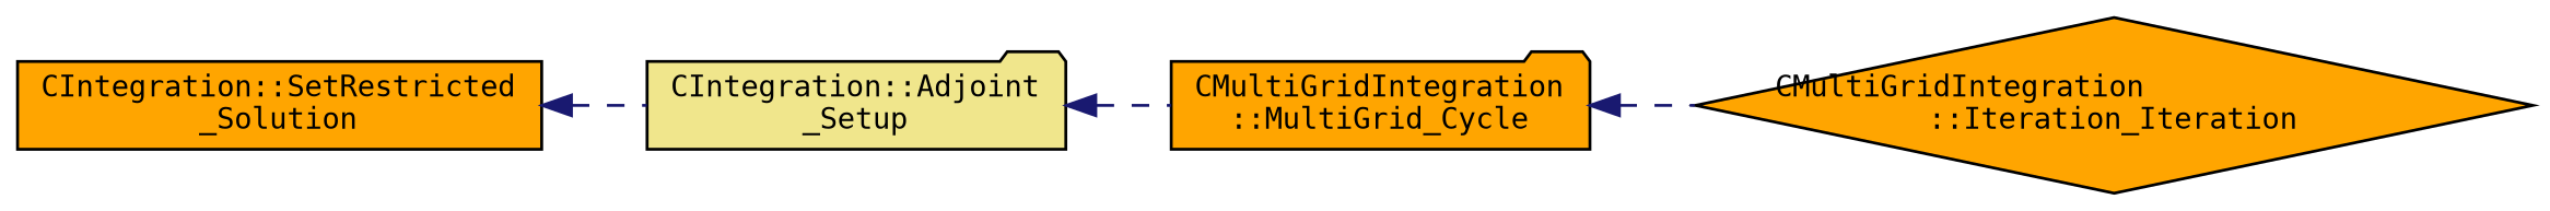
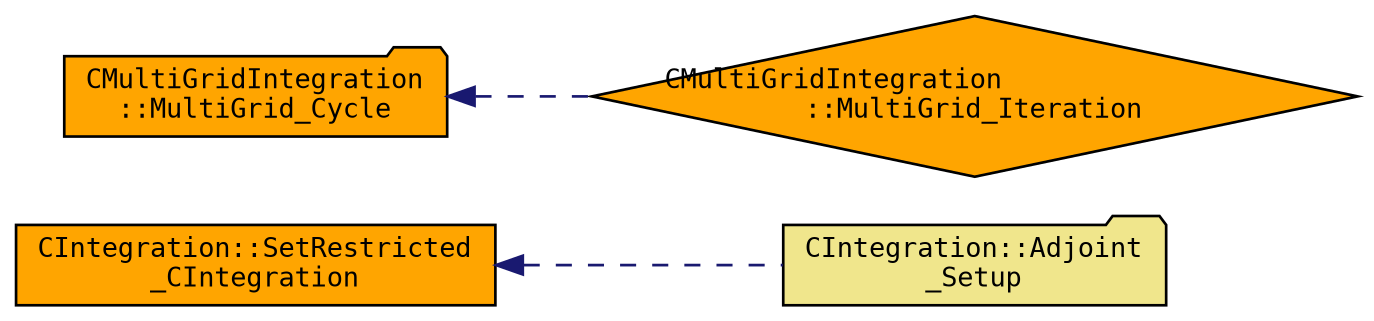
  digraph {
    fontname="DejaVu Sans Mono"
    rankdir=LR
    node [color=black fillcolor=orange fontname="DejaVu Sans Mono" fontsize=10 shape=folder style=filled]
    edge [color=midnightblue dir=back fontname="DejaVu Sans Mono" fontsize=10 labelfontname=Helvetica labelfontsize=10 style=dashed]
-   n1 [fontcolor=black height=0.2 label="CIntegration::SetRestricted\l_Solution" shape=box width=0.4]
+   n1 [fontcolor=black height=0.2 label="CIntegration::SetRestricted\l_CIntegration" shape=box width=0.4]
    n2 [fillcolor=khaki height=0.2 label="CIntegration::Adjoint\l_Setup" width=0.4]
    n3 [height=0.2 label="CMultiGridIntegration\l::MultiGrid_Cycle" width=0.4]
-   n4 [height=0.2 label="CMultiGridIntegration\l::Iteration_Iteration" shape=diamond width=0.4]
+   n4 [height=0.2 label="CMultiGridIntegration\l::MultiGrid_Iteration" shape=diamond width=0.4]
    n1 -> n2
-   n2 -> n3
    n3 -> n4
  }
